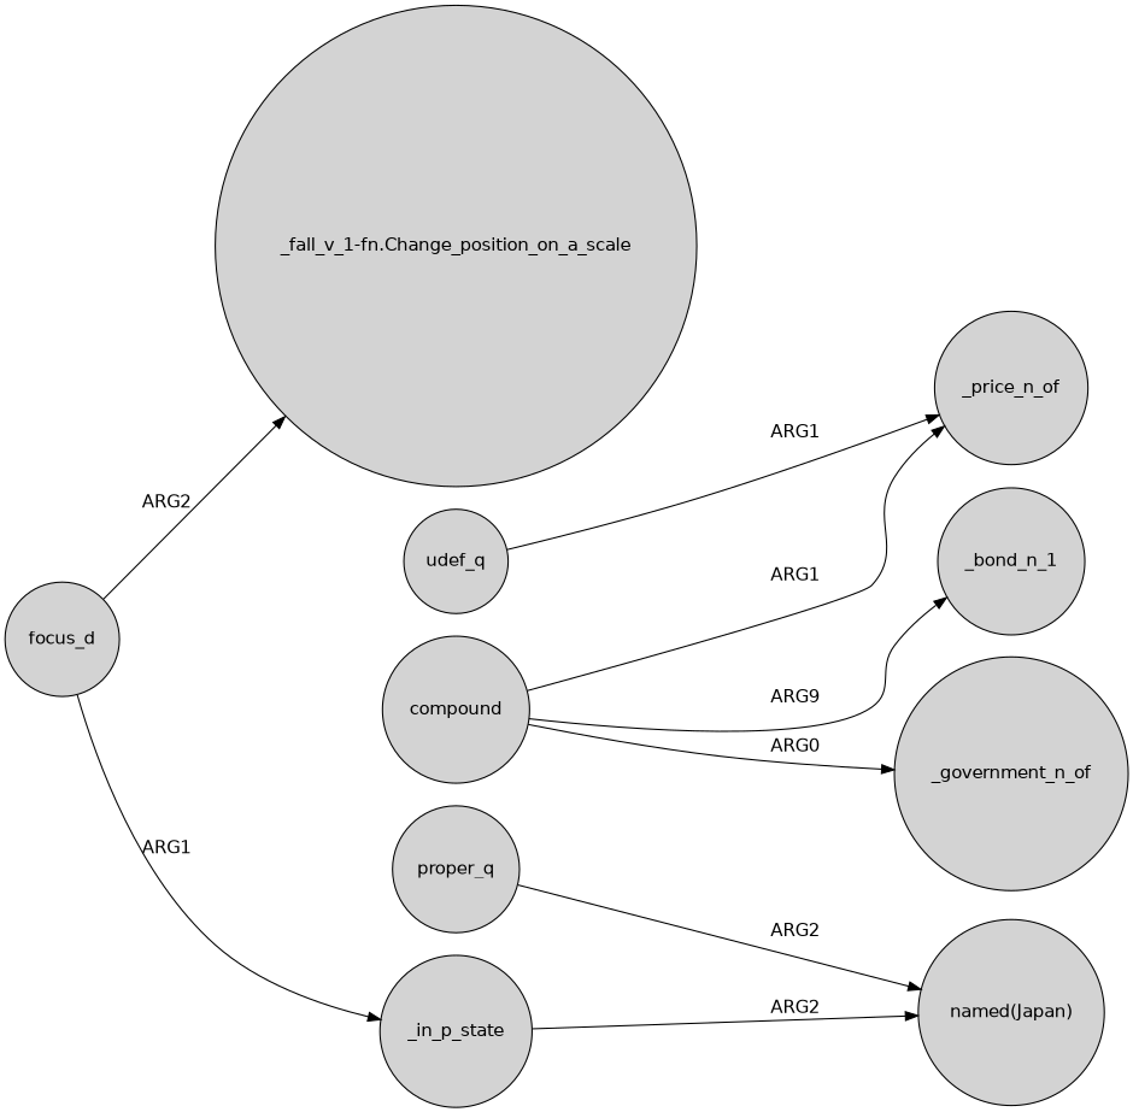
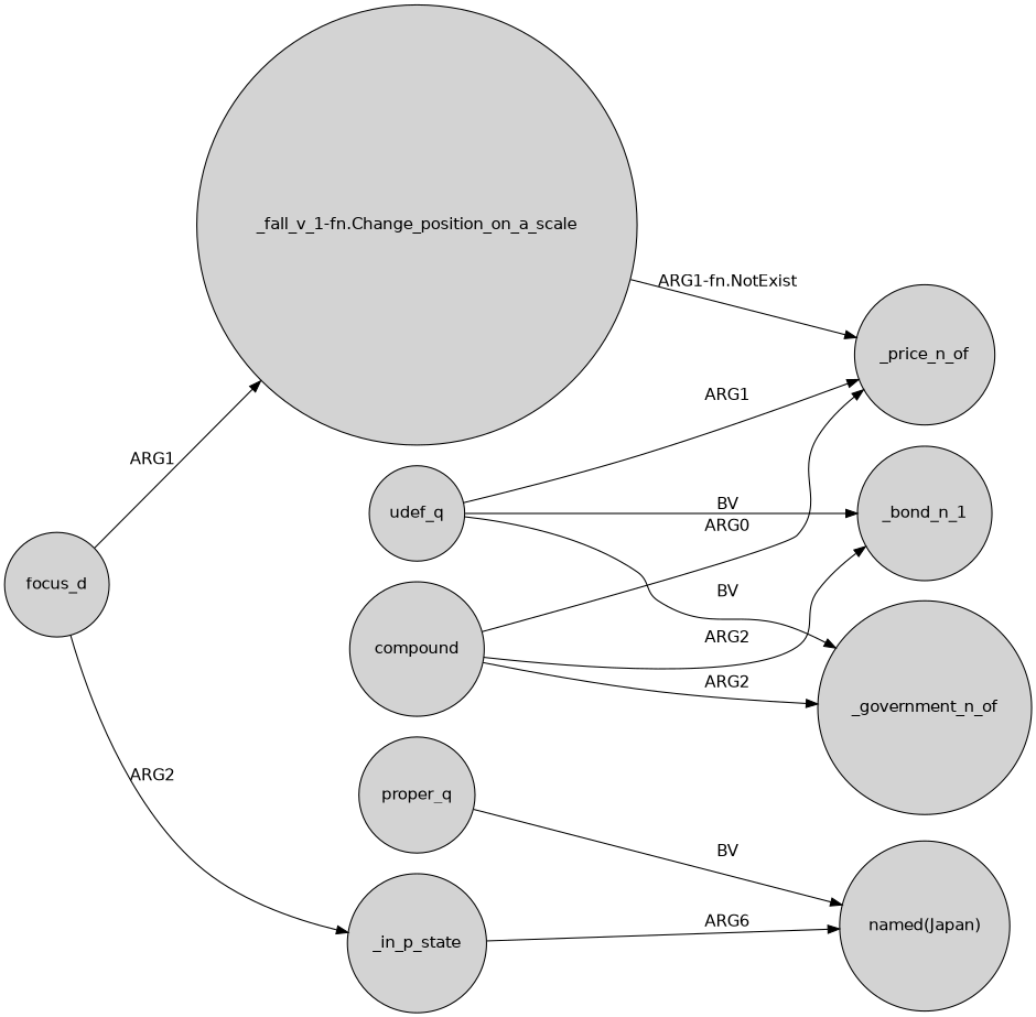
  digraph {
    fontname="DejaVu Sans"
    rankdir=LR
    node [fontname="DejaVu Sans" shape=circle style=filled]
    edge [fontname="DejaVu Sans"]
    compound
    _bond_n_1
    _price_n_of
    _government_n_of
    udef_q
    focus_d
    "_fall_v_1-fn.Change_position_on_a_scale"
    _in_p_state
    "named(Japan)"
    proper_q
-   compound -> _bond_n_1 [label=ARG9]
-   compound -> _price_n_of [label=ARG1]
-   compound -> _government_n_of [label=ARG0]
+   compound -> _bond_n_1 [label=ARG2]
+   compound -> _price_n_of [label=ARG0]
+   compound -> _government_n_of [label=ARG2]
+   udef_q -> _bond_n_1 [label=BV]
    udef_q -> _price_n_of [label=ARG1]
-   focus_d -> "_fall_v_1-fn.Change_position_on_a_scale" [label=ARG2]
-   focus_d -> _in_p_state [label=ARG1]
-   _in_p_state -> "named(Japan)" [label=ARG2]
-   proper_q -> "named(Japan)" [label=ARG2]
+   udef_q -> _government_n_of [label=BV]
+   focus_d -> "_fall_v_1-fn.Change_position_on_a_scale" [label=ARG1]
+   focus_d -> _in_p_state [label=ARG2]
+   "_fall_v_1-fn.Change_position_on_a_scale" -> _price_n_of [label="ARG1-fn.NotExist"]
+   _in_p_state -> "named(Japan)" [label=ARG6]
+   proper_q -> "named(Japan)" [label=BV]
  }
